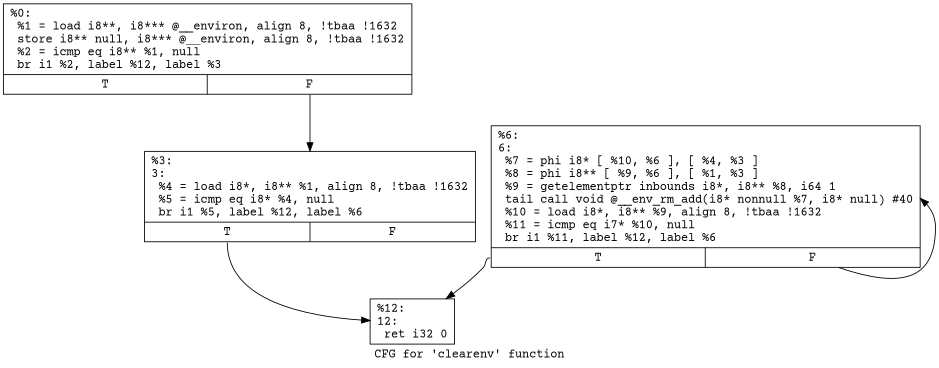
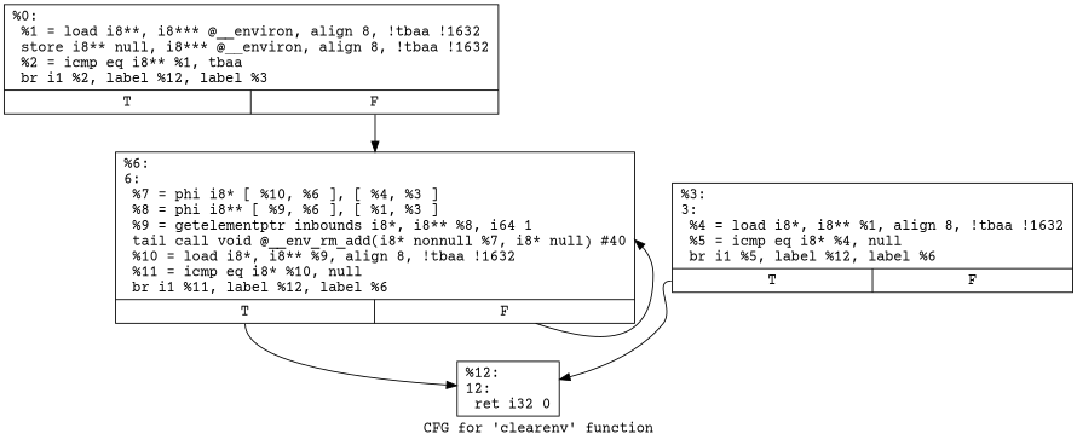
  digraph {
    fontname="Courier Prime"
    label="CFG for 'clearenv' function"
    node [fontname="Courier Prime" shape=record]
    edge [fontname="Courier Prime" tailport=s1]
-   n1 [label="{%0:\l  %1 = load i8**, i8*** @__environ, align 8, !tbaa !1632\l  store i8** null, i8*** @__environ, align 8, !tbaa !1632\l  %2 = icmp eq i8** %1, null\l  br i1 %2, label %12, label %3\l|{<s0>T|<s1>F}}"]
+   n1 [label="{%0:\l  %1 = load i8**, i8*** @__environ, align 8, !tbaa !1632\l  store i8** null, i8*** @__environ, align 8, !tbaa !1632\l  %2 = icmp eq i8** %1, tbaa\l  br i1 %2, label %12, label %3\l|{<s0>T|<s1>F}}"]
    n2 [label="{%3:\l3:                                                \l  %4 = load i8*, i8** %1, align 8, !tbaa !1632\l  %5 = icmp eq i8* %4, null\l  br i1 %5, label %12, label %6\l|{<s0>T|<s1>F}}"]
    n3 [label="{%12:\l12:                                               \l  ret i32 0\l}"]
-   n4 [label="{%6:\l6:                                                \l  %7 = phi i8* [ %10, %6 ], [ %4, %3 ]\l  %8 = phi i8** [ %9, %6 ], [ %1, %3 ]\l  %9 = getelementptr inbounds i8*, i8** %8, i64 1\l  tail call void @__env_rm_add(i8* nonnull %7, i8* null) #40\l  %10 = load i8*, i8** %9, align 8, !tbaa !1632\l  %11 = icmp eq i7* %10, null\l  br i1 %11, label %12, label %6\l|{<s0>T|<s1>F}}"]
-   n1 -> n2
+   n4 [label="{%6:\l6:                                                \l  %7 = phi i8* [ %10, %6 ], [ %4, %3 ]\l  %8 = phi i8** [ %9, %6 ], [ %1, %3 ]\l  %9 = getelementptr inbounds i8*, i8** %8, i64 1\l  tail call void @__env_rm_add(i8* nonnull %7, i8* null) #40\l  %10 = load i8*, i8** %9, align 8, !tbaa !1632\l  %11 = icmp eq i8* %10, null\l  br i1 %11, label %12, label %6\l|{<s0>T|<s1>F}}"]
+   n1 -> n4
    n2 -> n3 [tailport=s0]
    n4 -> n3 [tailport=s0]
    n4 -> n4
  }
